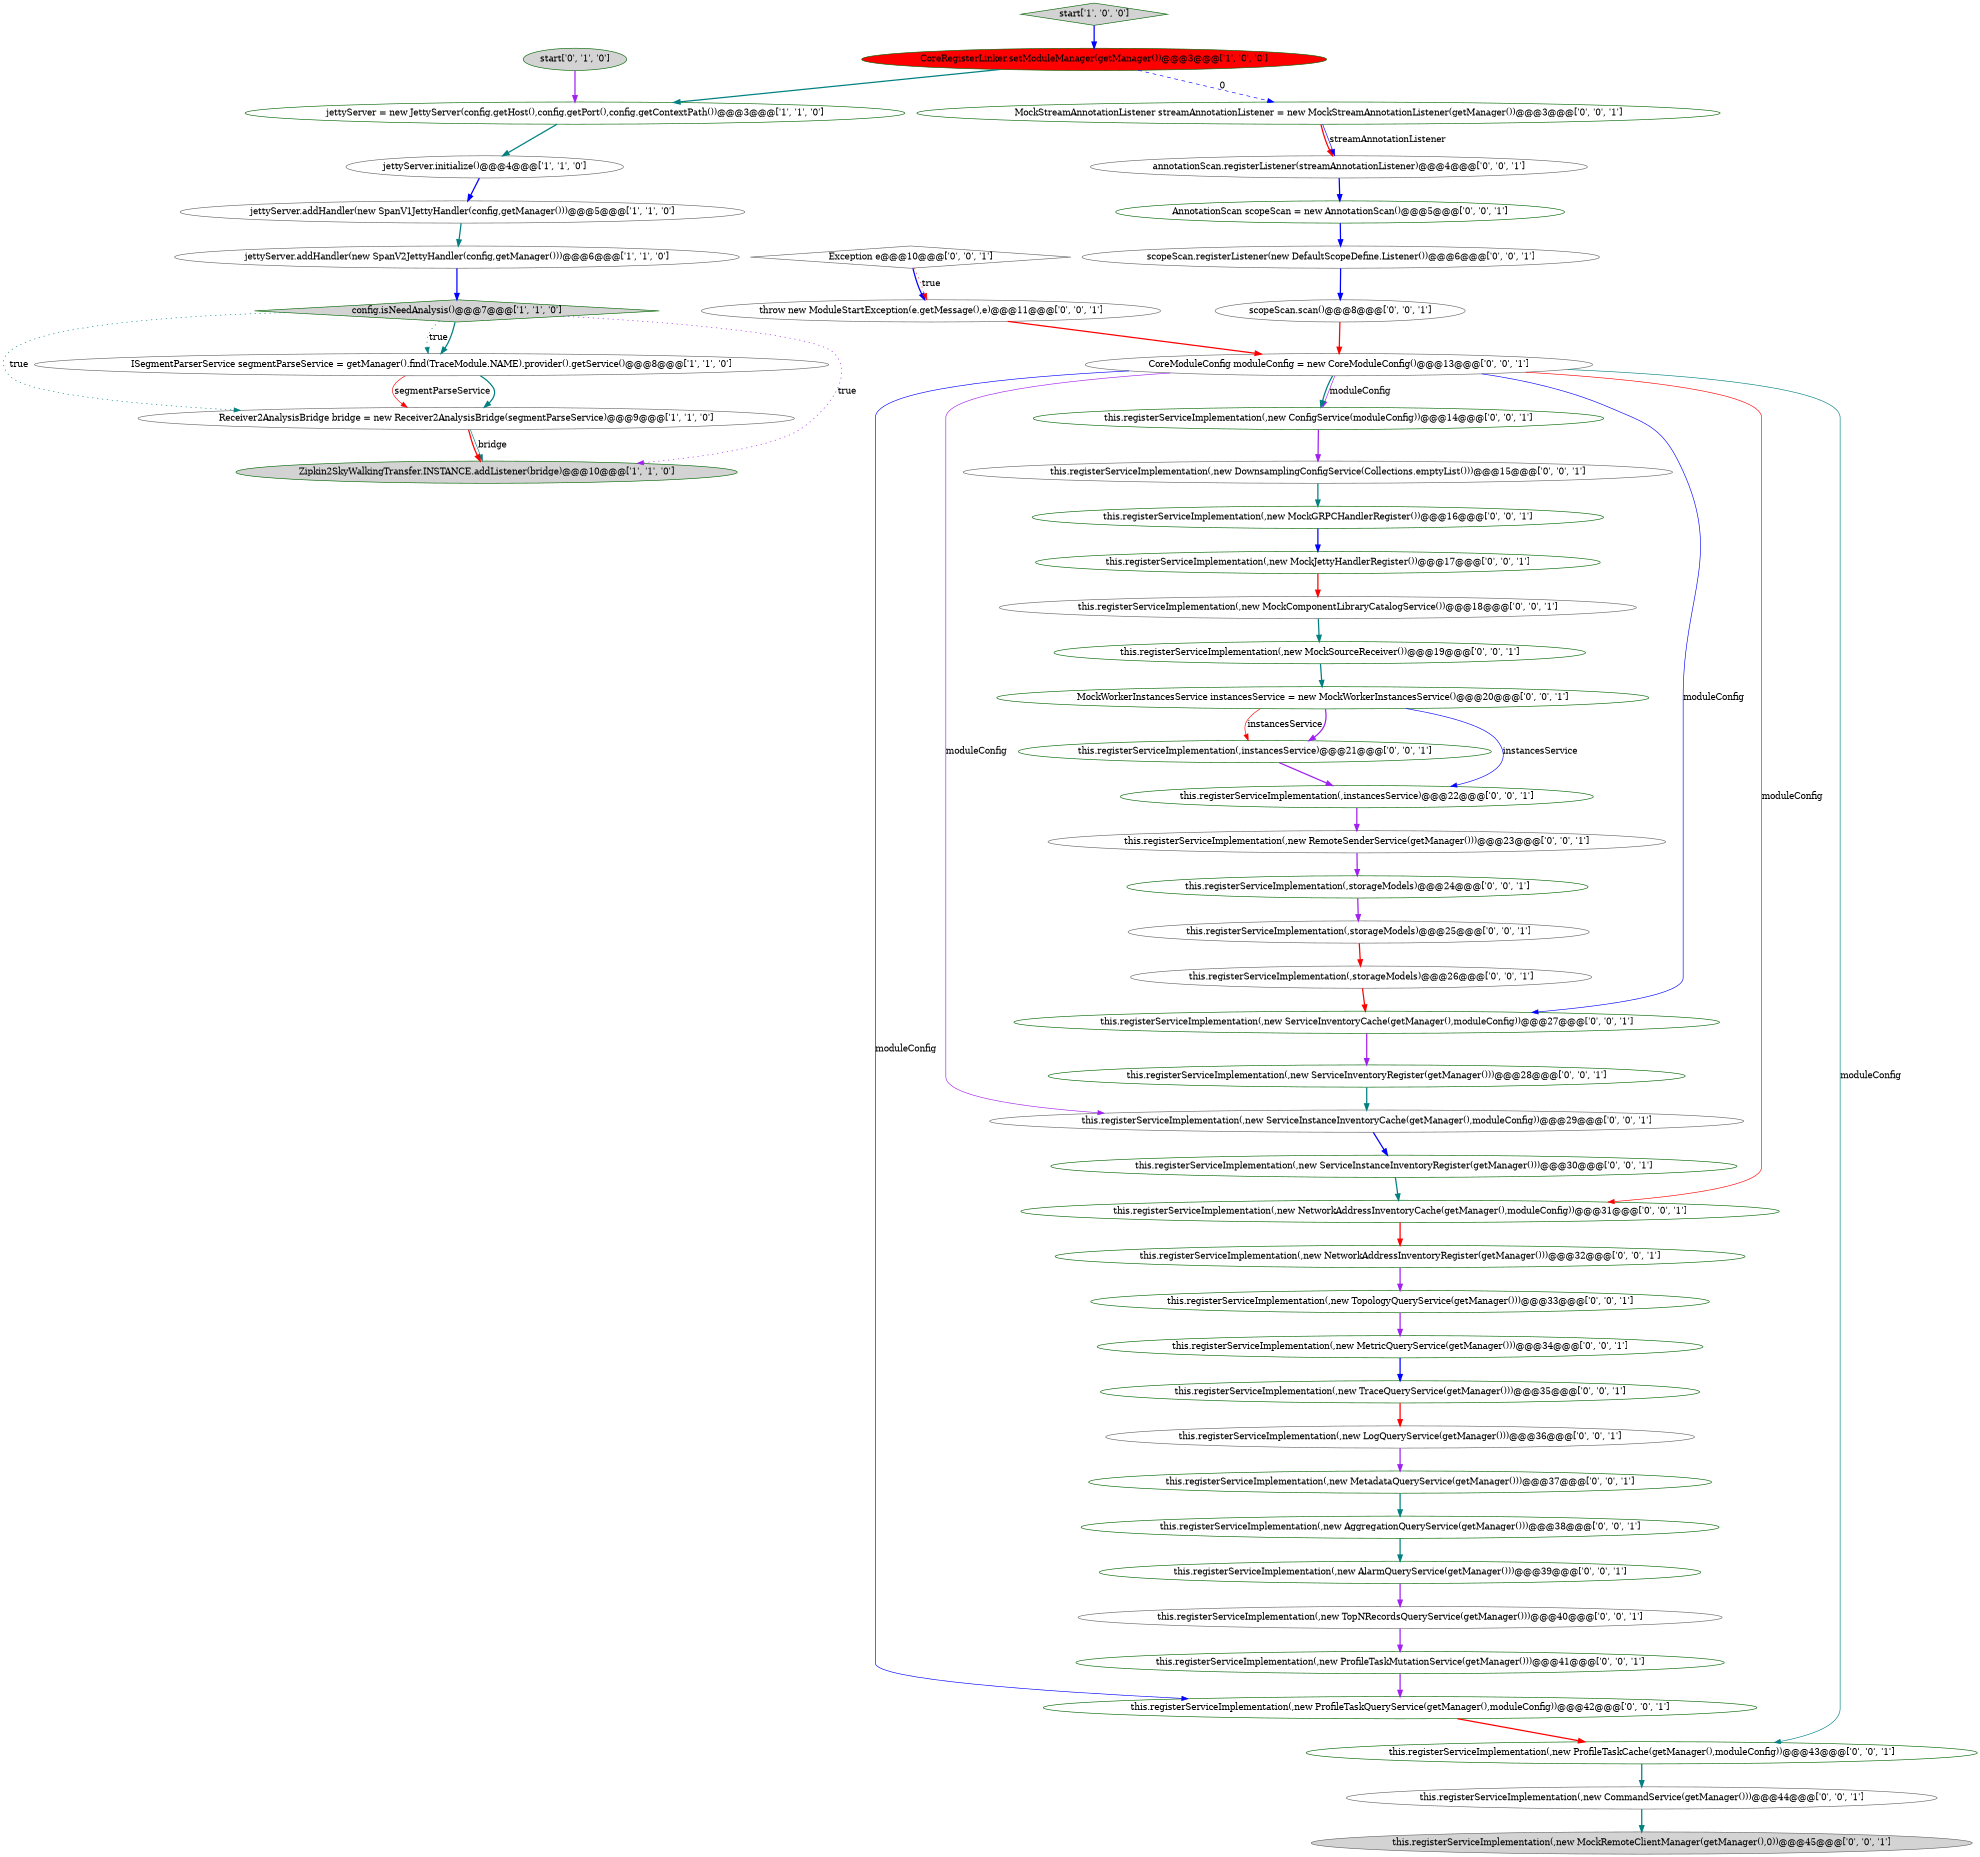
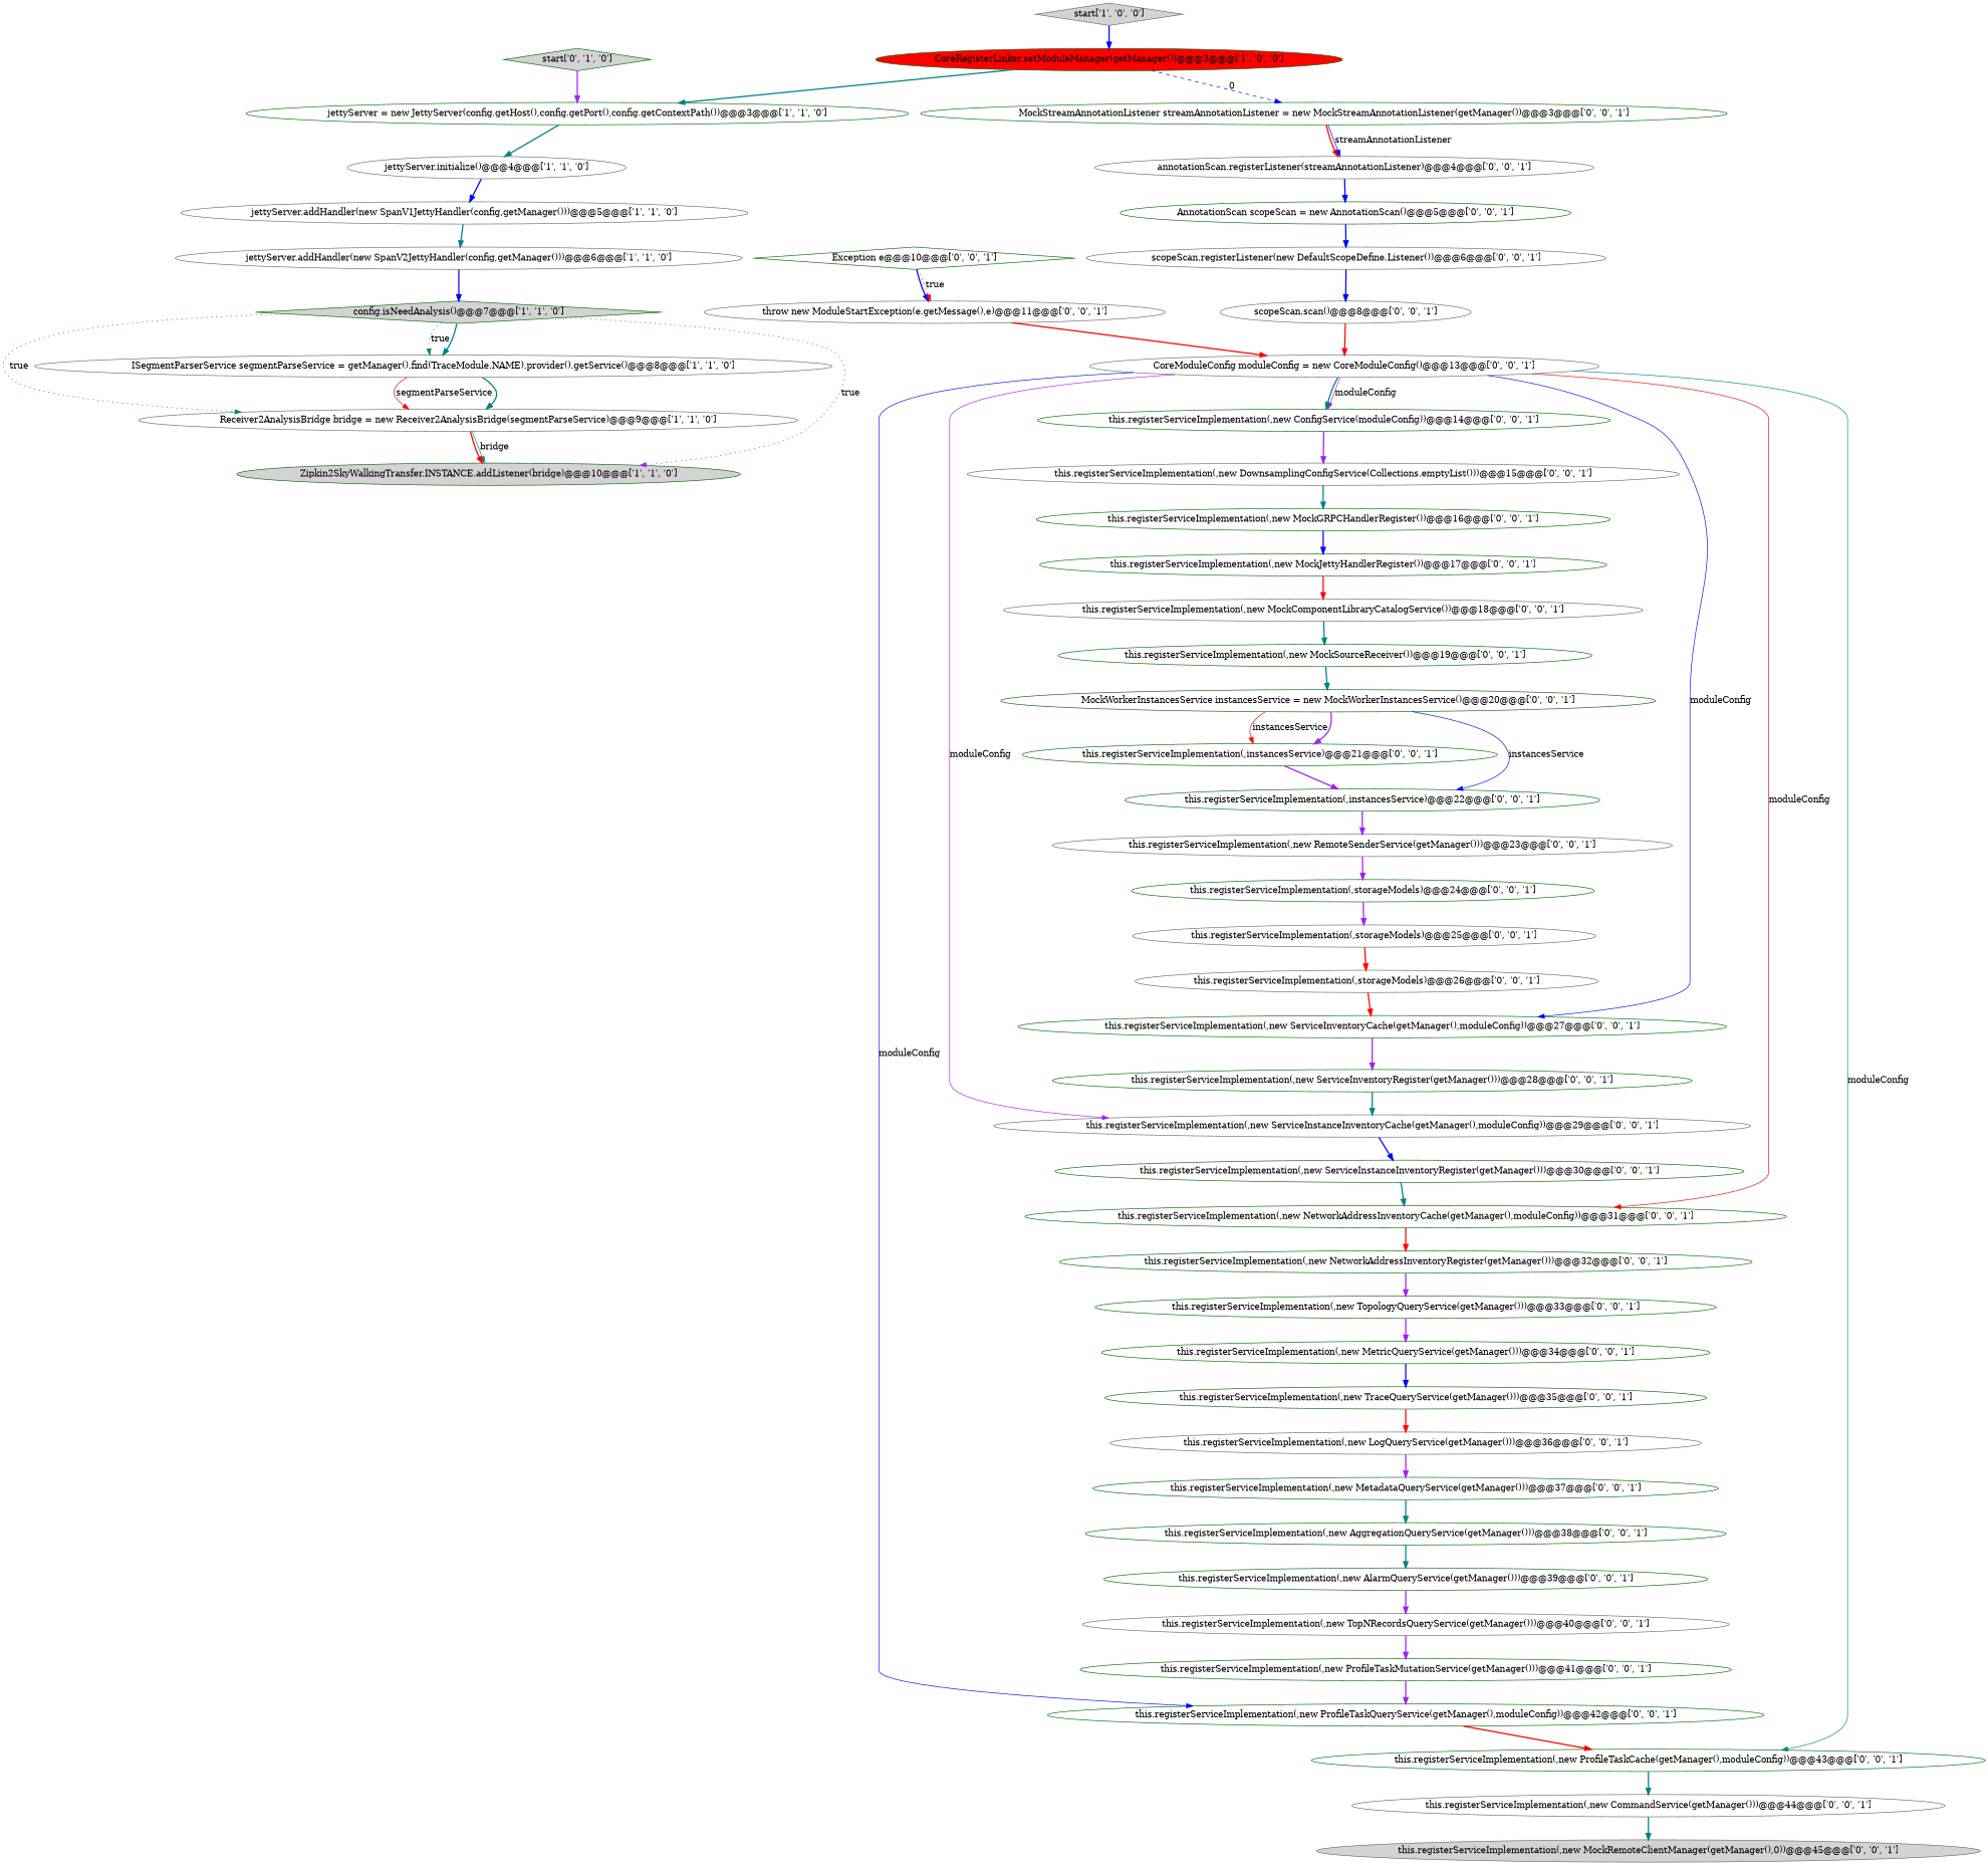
  digraph {
    node [color=darkgreen fillcolor=white shape=ellipse style=filled]
    edge [color=teal style=bold]
-   n1 [fillcolor=lightgray label="start['0', '1', '0']"]
+   n1 [fillcolor=lightgray label="start['0', '1', '0']" shape=diamond]
    n2 [label="jettyServer = new JettyServer(config.getHost(),config.getPort(),config.getContextPath())@@@3@@@['1', '1', '0']"]
    n3 [color=gray40 label="jettyServer.initialize()@@@4@@@['1', '1', '0']"]
    n4 [label="this.registerServiceImplementation(,new ServiceInventoryCache(getManager(),moduleConfig))@@@27@@@['0', '0', '1']"]
    n5 [label="this.registerServiceImplementation(,new ServiceInventoryRegister(getManager()))@@@28@@@['0', '0', '1']"]
    n6 [color=gray40 label="this.registerServiceImplementation(,new ServiceInstanceInventoryCache(getManager(),moduleConfig))@@@29@@@['0', '0', '1']"]
-   n7 [color=gray40 label="Exception e@@@10@@@['0', '0', '1']" shape=diamond]
+   n7 [label="Exception e@@@10@@@['0', '0', '1']" shape=diamond]
    n8 [color=gray40 label="throw new ModuleStartException(e.getMessage(),e)@@@11@@@['0', '0', '1']"]
    n9 [color=gray40 label="CoreModuleConfig moduleConfig = new CoreModuleConfig()@@@13@@@['0', '0', '1']"]
    n10 [color=gray40 label="Receiver2AnalysisBridge bridge = new Receiver2AnalysisBridge(segmentParseService)@@@9@@@['1', '1', '0']"]
    n11 [fillcolor=lightgray label="Zipkin2SkyWalkingTransfer.INSTANCE.addListener(bridge)@@@10@@@['1', '1', '0']"]
    n12 [label="this.registerServiceImplementation(,storageModels)@@@24@@@['0', '0', '1']"]
    n13 [color=gray40 label="this.registerServiceImplementation(,storageModels)@@@25@@@['0', '0', '1']"]
    n14 [color=gray40 label="this.registerServiceImplementation(,storageModels)@@@26@@@['0', '0', '1']"]
    n15 [label="this.registerServiceImplementation(,new TraceQueryService(getManager()))@@@35@@@['0', '0', '1']"]
    n16 [color=gray40 label="this.registerServiceImplementation(,new LogQueryService(getManager()))@@@36@@@['0', '0', '1']"]
    n17 [label="this.registerServiceImplementation(,new MetadataQueryService(getManager()))@@@37@@@['0', '0', '1']"]
    n18 [label="this.registerServiceImplementation(,new ServiceInstanceInventoryRegister(getManager()))@@@30@@@['0', '0', '1']"]
    n19 [label="this.registerServiceImplementation(,new NetworkAddressInventoryCache(getManager(),moduleConfig))@@@31@@@['0', '0', '1']"]
    n20 [label="this.registerServiceImplementation(,new ProfileTaskCache(getManager(),moduleConfig))@@@43@@@['0', '0', '1']"]
    n21 [color=gray40 label="this.registerServiceImplementation(,new CommandService(getManager()))@@@44@@@['0', '0', '1']"]
    n22 [color=gray40 fillcolor=lightgray label="this.registerServiceImplementation(,new MockRemoteClientManager(getManager(),0))@@@45@@@['0', '0', '1']"]
    n23 [fillcolor=red label="CoreRegisterLinker.setModuleManager(getManager())@@@3@@@['1', '0', '0']"]
    n24 [label="MockStreamAnnotationListener streamAnnotationListener = new MockStreamAnnotationListener(getManager())@@@3@@@['0', '0', '1']"]
    n25 [color=gray40 label="annotationScan.registerListener(streamAnnotationListener)@@@4@@@['0', '0', '1']"]
    n26 [label="this.registerServiceImplementation(,new ConfigService(moduleConfig))@@@14@@@['0', '0', '1']"]
    n27 [label="this.registerServiceImplementation(,new ProfileTaskQueryService(getManager(),moduleConfig))@@@42@@@['0', '0', '1']"]
    n28 [label="this.registerServiceImplementation(,new NetworkAddressInventoryRegister(getManager()))@@@32@@@['0', '0', '1']"]
    n29 [color=gray40 label="this.registerServiceImplementation(,new DownsamplingConfigService(Collections.emptyList()))@@@15@@@['0', '0', '1']"]
    n30 [color=gray40 label="jettyServer.addHandler(new SpanV1JettyHandler(config,getManager()))@@@5@@@['1', '1', '0']"]
    n31 [color=gray40 label="jettyServer.addHandler(new SpanV2JettyHandler(config,getManager()))@@@6@@@['1', '1', '0']"]
    n32 [fillcolor=lightgray label="config.isNeedAnalysis()@@@7@@@['1', '1', '0']" shape=diamond]
    n33 [label="this.registerServiceImplementation(,new AggregationQueryService(getManager()))@@@38@@@['0', '0', '1']"]
    n34 [label="this.registerServiceImplementation(,instancesService)@@@21@@@['0', '0', '1']"]
    n35 [label="this.registerServiceImplementation(,instancesService)@@@22@@@['0', '0', '1']"]
    n36 [color=gray40 label="this.registerServiceImplementation(,new RemoteSenderService(getManager()))@@@23@@@['0', '0', '1']"]
    n37 [color=gray40 label="this.registerServiceImplementation(,new MockComponentLibraryCatalogService())@@@18@@@['0', '0', '1']"]
    n38 [label="this.registerServiceImplementation(,new MockSourceReceiver())@@@19@@@['0', '0', '1']"]
    n39 [label="MockWorkerInstancesService instancesService = new MockWorkerInstancesService()@@@20@@@['0', '0', '1']"]
    n40 [label="this.registerServiceImplementation(,new MockJettyHandlerRegister())@@@17@@@['0', '0', '1']"]
    n41 [label="this.registerServiceImplementation(,new MockGRPCHandlerRegister())@@@16@@@['0', '0', '1']"]
    n42 [label="this.registerServiceImplementation(,new TopologyQueryService(getManager()))@@@33@@@['0', '0', '1']"]
    n43 [label="this.registerServiceImplementation(,new MetricQueryService(getManager()))@@@34@@@['0', '0', '1']"]
    n44 [color=gray40 label="scopeScan.registerListener(new DefaultScopeDefine.Listener())@@@6@@@['0', '0', '1']"]
    n45 [color=gray40 label="scopeScan.scan()@@@8@@@['0', '0', '1']"]
    n46 [label="AnnotationScan scopeScan = new AnnotationScan()@@@5@@@['0', '0', '1']"]
    n47 [label="this.registerServiceImplementation(,new AlarmQueryService(getManager()))@@@39@@@['0', '0', '1']"]
    n48 [color=gray40 label="this.registerServiceImplementation(,new TopNRecordsQueryService(getManager()))@@@40@@@['0', '0', '1']"]
    n49 [label="this.registerServiceImplementation(,new ProfileTaskMutationService(getManager()))@@@41@@@['0', '0', '1']"]
    n50 [color=gray40 label="ISegmentParserService segmentParseService = getManager().find(TraceModule.NAME).provider().getService()@@@8@@@['1', '1', '0']"]
-   n51 [fillcolor=lightgray label="start['1', '0', '0']" shape=diamond]
+   n51 [color=gray40 fillcolor=lightgray label="start['1', '0', '0']" shape=diamond]
    n1 -> n2 [color=purple]
    n2 -> n3
    n3 -> n30 [color=blue]
    n4 -> n5 [color=purple]
    n5 -> n6
    n6 -> n18 [color=blue]
    n7 -> n8 [color=blue]
    n7 -> n8 [color=red label=true style=dotted]
    n8 -> n9 [color=red]
    n9 -> n4 [color=blue label=moduleConfig style=solid]
    n9 -> n6 [color=purple label=moduleConfig style=solid]
    n9 -> n19 [color=red label=moduleConfig style=solid]
    n9 -> n20 [label=moduleConfig style=solid]
    n9 -> n26 [color=purple label=moduleConfig style=solid]
    n9 -> n26
    n9 -> n27 [color=blue label=moduleConfig style=solid]
    n10 -> n11 [label=bridge style=solid]
    n10 -> n11 [color=red]
    n12 -> n13 [color=purple]
    n13 -> n14 [color=red]
    n14 -> n4 [color=red]
    n15 -> n16 [color=red]
    n16 -> n17 [color=purple]
    n17 -> n33
    n18 -> n19
    n19 -> n28 [color=red]
    n20 -> n21
    n21 -> n22
    n23 -> n2
    n23 -> n24 [color=blue label=0 style=dashed]
    n24 -> n25 [color=red]
    n24 -> n25 [color=blue label=streamAnnotationListener style=solid]
    n25 -> n46 [color=blue]
    n26 -> n29 [color=purple]
    n27 -> n20 [color=red]
    n28 -> n42 [color=purple]
    n29 -> n41
    n30 -> n31
    n31 -> n32 [color=blue]
    n32 -> n10 [label=true style=dotted]
    n32 -> n11 [color=purple label=true style=dotted]
    n32 -> n50 [label=true style=dotted]
    n32 -> n50
    n33 -> n47
    n34 -> n35 [color=purple]
    n35 -> n36 [color=purple]
    n36 -> n12 [color=purple]
    n37 -> n38
    n38 -> n39
    n39 -> n34 [color=red label=instancesService style=solid]
    n39 -> n34 [color=purple]
    n39 -> n35 [color=blue label=instancesService style=solid]
    n40 -> n37 [color=red]
    n41 -> n40 [color=blue]
    n42 -> n43 [color=purple]
    n43 -> n15 [color=blue]
    n44 -> n45 [color=blue]
    n45 -> n9 [color=red]
    n46 -> n44 [color=blue]
    n47 -> n48 [color=purple]
    n48 -> n49 [color=purple]
    n49 -> n27 [color=purple]
    n50 -> n10
    n50 -> n10 [color=red label=segmentParseService style=solid]
    n51 -> n23 [color=blue]
  }
